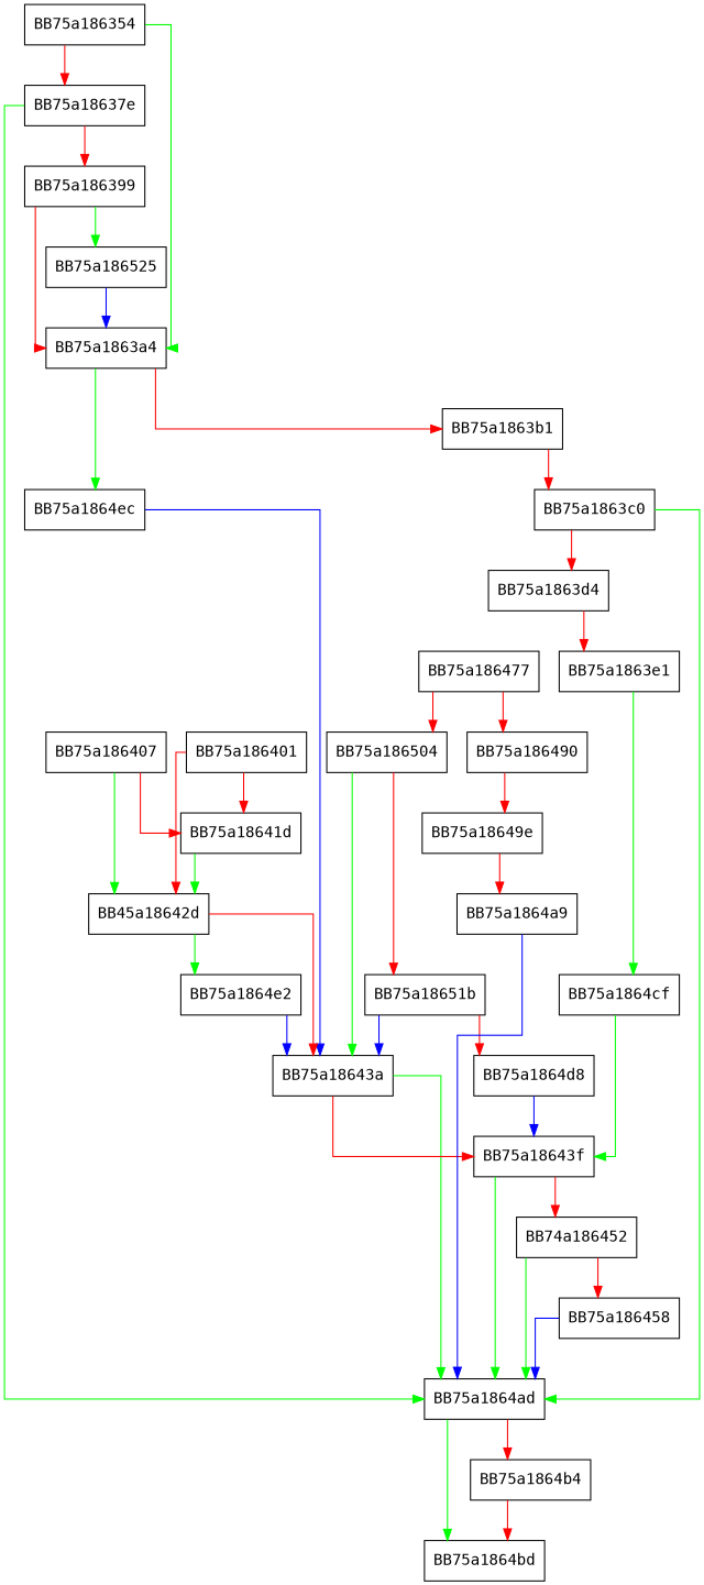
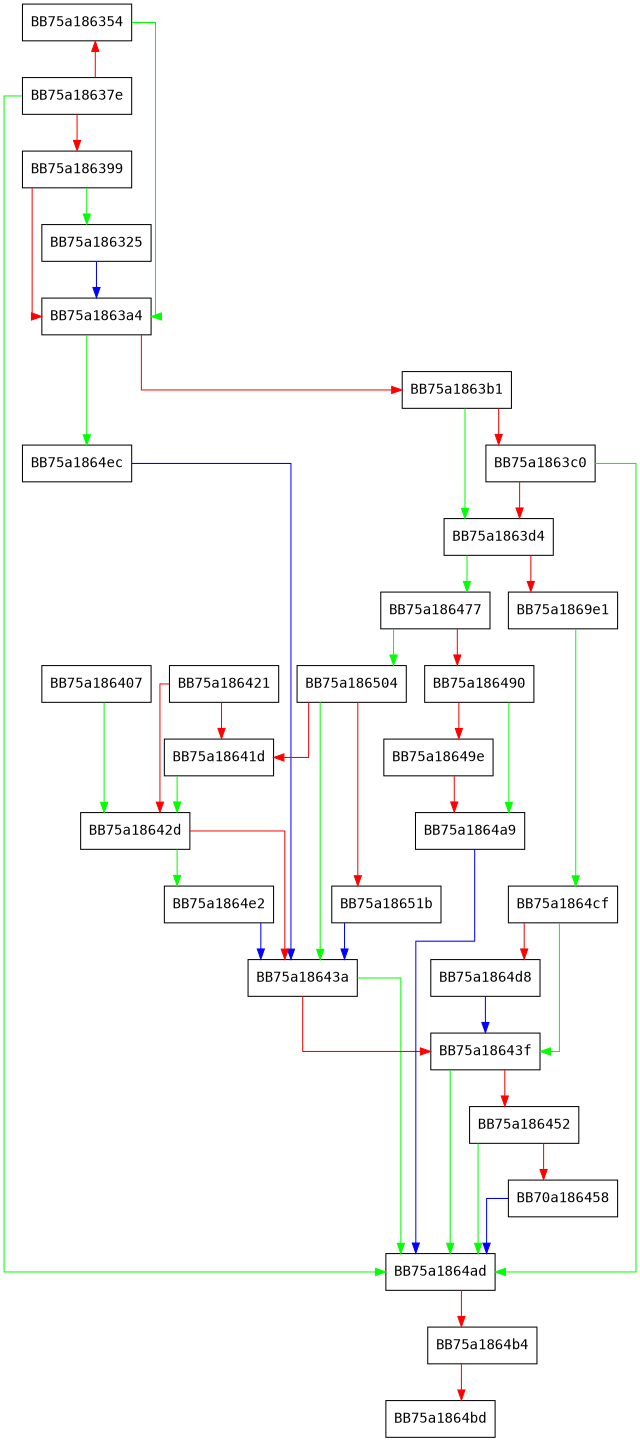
  digraph {
    fontname="DejaVu Sans Mono"
    splines=ortho
    node [fontname="DejaVu Sans Mono" shape=box]
    edge [color=red fontname="DejaVu Sans Mono"]
    BB75a186354
    BB75a1863a4
    BB75a18637e
    BB75a1864ec
    BB75a1863b1
    BB75a1864ad
    BB75a186399
    BB75a18643a
    BB75a1863d4
    BB75a1863c0
    BB75a1864bd
    BB75a1864b4
-   BB75a186525
+   BB75a186525 [label=BB75a186325]
    BB75a18643f
    BB75a186477
-   BB75a1863e1
+   BB75a1863e1 [label=BB75a1869e1]
    BB75a186504
    BB75a186490
    BB75a1864cf
    BB75a18651b
    BB75a1864a9
    BB75a18649e
    BB75a1864d8
    BB75a186407
-   BB75a18642d [label=BB45a18642d]
+   BB75a18642d
    BB75a18641d
-   BB75a186452 [label=BB74a186452]
+   BB75a186452
    BB75a1864e2
-   BB75a186421 [label=BB75a186401]
-   BB75a186458
+   BB75a186421
+   BB75a186458 [label=BB70a186458]
    BB75a186354 -> BB75a1863a4 [color=green]
-   BB75a186354 -> BB75a18637e
+   BB75a18637e -> BB75a186354
    BB75a1863a4 -> BB75a1864ec [color=green]
    BB75a1863a4 -> BB75a1863b1
    BB75a18637e -> BB75a1864ad [color=green]
    BB75a18637e -> BB75a186399
    BB75a1864ec -> BB75a18643a [color=blue]
+   BB75a1863b1 -> BB75a1863d4 [color=green]
    BB75a1863b1 -> BB75a1863c0
-   BB75a1864ad -> BB75a1864bd [color=green]
    BB75a1864ad -> BB75a1864b4
    BB75a186399 -> BB75a1863a4
    BB75a186399 -> BB75a186525 [color=green]
    BB75a18643a -> BB75a1864ad [color=green]
    BB75a18643a -> BB75a18643f
+   BB75a1863d4 -> BB75a186477 [color=green]
    BB75a1863d4 -> BB75a1863e1
    BB75a1863c0 -> BB75a1864ad [color=green]
    BB75a1863c0 -> BB75a1863d4
    BB75a1864b4 -> BB75a1864bd
    BB75a186525 -> BB75a1863a4 [color=blue]
    BB75a18643f -> BB75a1864ad [color=green]
    BB75a18643f -> BB75a186452
-   BB75a186477 -> BB75a186504
+   BB75a186477 -> BB75a186504 [color=green]
    BB75a186477 -> BB75a186490
    BB75a1863e1 -> BB75a1864cf [color=green]
    BB75a186504 -> BB75a18643a [color=green]
    BB75a186504 -> BB75a18651b
+   BB75a186490 -> BB75a1864a9 [color=green]
    BB75a186490 -> BB75a18649e
    BB75a1864cf -> BB75a18643f [color=green]
-   BB75a18651b -> BB75a1864d8
+   BB75a1864cf -> BB75a1864d8
    BB75a18651b -> BB75a18643a [color=blue]
    BB75a1864a9 -> BB75a1864ad [color=blue]
    BB75a18649e -> BB75a1864a9
    BB75a1864d8 -> BB75a18643f [color=blue]
    BB75a186407 -> BB75a18642d [color=green]
-   BB75a186407 -> BB75a18641d
+   BB75a186504 -> BB75a18641d
    BB75a18642d -> BB75a18643a
    BB75a18642d -> BB75a1864e2 [color=green]
    BB75a18641d -> BB75a18642d [color=green]
    BB75a186452 -> BB75a1864ad [color=green]
    BB75a186452 -> BB75a186458
    BB75a1864e2 -> BB75a18643a [color=blue]
    BB75a186421 -> BB75a18642d
    BB75a186421 -> BB75a18641d
    BB75a186458 -> BB75a1864ad [color=blue]
  }
